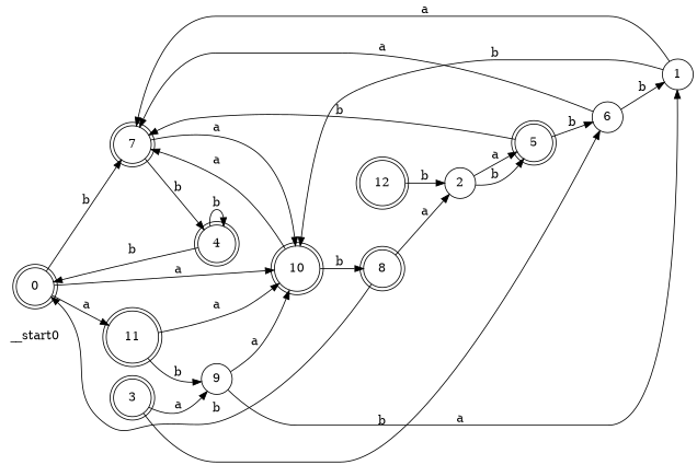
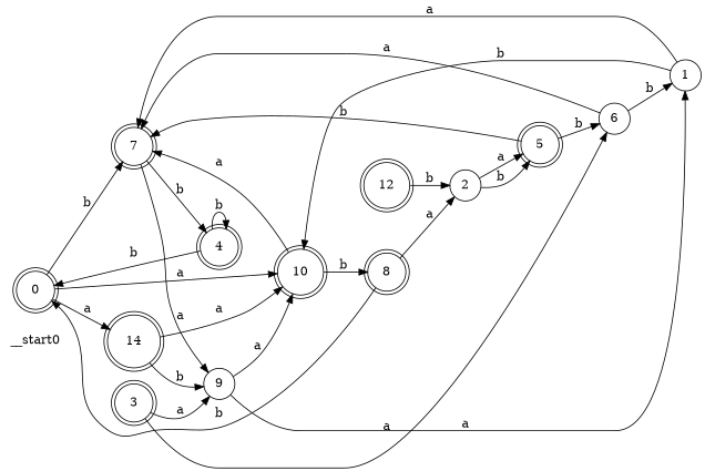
  digraph {
    fontname="DejaVu Serif"
    rankdir=LR
    node [fontname="DejaVu Serif" shape=doublecircle color=black fillcolor=white style="rounded,filled"]
    edge [fontname="DejaVu Serif"]
    __start0 [shape=none color="" fillcolor="" style=""]
    n2 [label=0]
    n3 [label=7]
-   n4 [label=11]
+   n4 [label=14]
    n5 [label=10]
    n6 [label=4]
    n7 [label=9 shape=circle style=filled]
    n8 [label=1 shape=circle style=filled]
    n9 [label=8]
    n10 [label=2 shape=circle style=filled]
    n11 [label=5]
    n12 [label=6 shape=circle style=filled]
    n13 [label=3]
    n14 [label=12]
    n2 -> n3 [label=b]
    n2 -> n4 [label=a]
    n2 -> n5 [label=a]
-   n3 -> n5 [label=a]
+   n3 -> n7 [label=a]
    n3 -> n6 [label=b]
    n4 -> n5 [label=a]
    n4 -> n7 [label=b]
    n5 -> n3 [label=a]
    n5 -> n9 [label=b]
    n6 -> n2 [label=b]
    n6 -> n6 [label=b]
    n7 -> n5 [label=a]
    n7 -> n8 [label=a]
    n8 -> n3 [label=a]
    n8 -> n5 [label=b]
    n9 -> n2 [label=b]
    n9 -> n10 [label=a]
    n10 -> n11 [label=a]
    n10 -> n11 [label=b]
    n11 -> n3 [label=b]
    n11 -> n12 [label=b]
    n12 -> n3 [label=a]
    n12 -> n8 [label=b]
    n13 -> n7 [label=a]
-   n13 -> n12 [label=b]
+   n13 -> n12 [label=a]
    n14 -> n10 [label=b]
  }
